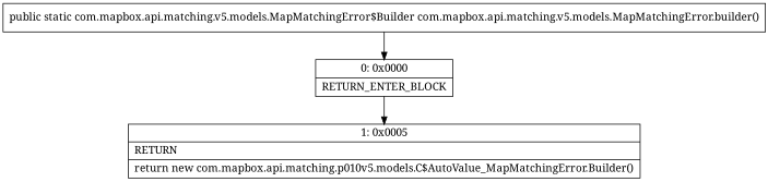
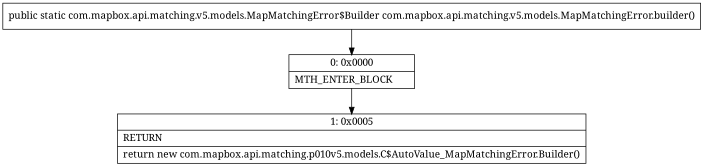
  digraph {
    fontname="Noto Serif"
    node [shape=record fontname="Noto Serif"]
    edge [fontname="Noto Serif"]
-   n1 [label="{0\:\ 0x0000|RETURN_ENTER_BLOCK\l}"]
+   n1 [label="{0\:\ 0x0000|MTH_ENTER_BLOCK\l}"]
    n2 [label="{1\:\ 0x0005|RETURN\l|return new com.mapbox.api.matching.p010v5.models.C$AutoValue_MapMatchingError.Builder()\l}"]
    n3 [label="{public static com.mapbox.api.matching.v5.models.MapMatchingError$Builder com.mapbox.api.matching.v5.models.MapMatchingError.builder() }"]
    n1 -> n2
    n3 -> n1
  }
